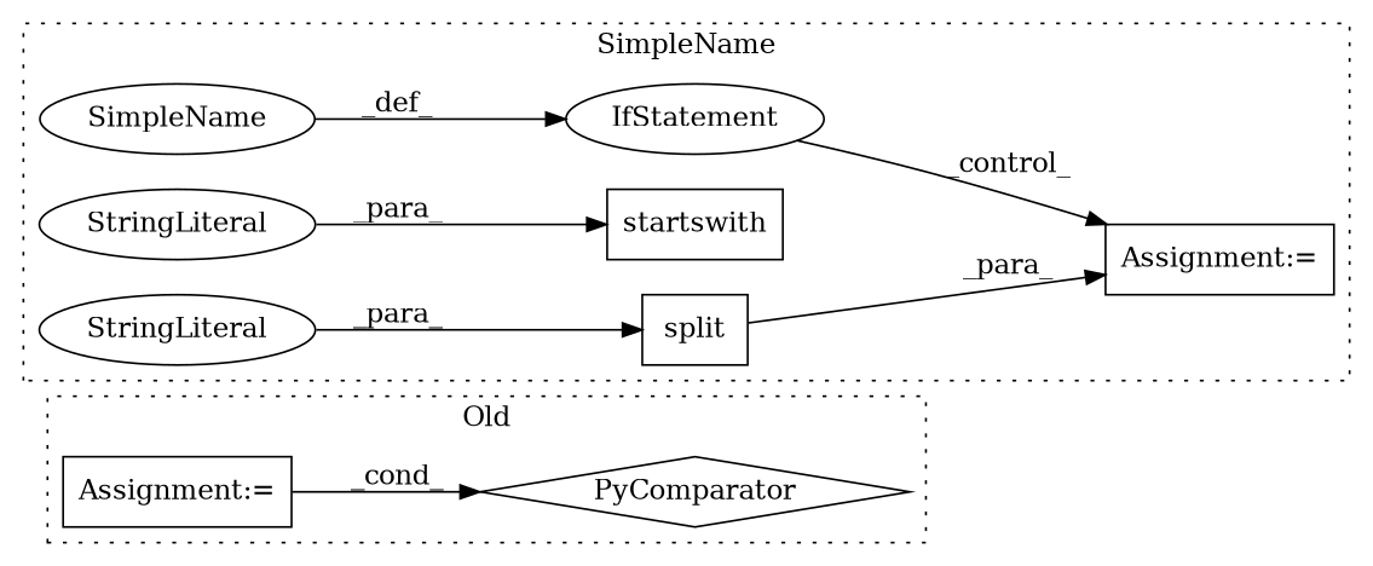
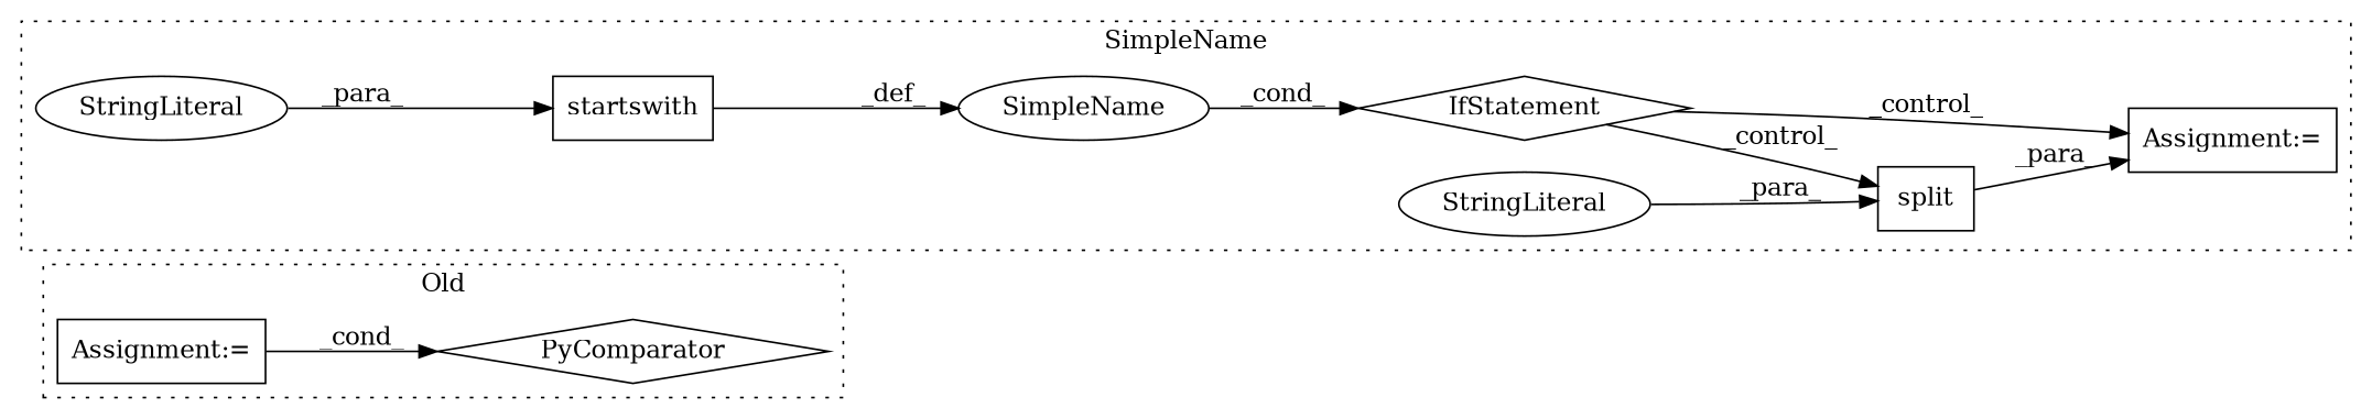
  digraph {
    rankdir=LR
    node [a=7 l=23 s=11075 shape=box]
    n1 [a=113 label=PyComparator shape=diamond]
    n2 [label="Assignment:="]
    n3 [a=32 l="11,1" label=startswith s="11065,11079"]
-   n4 [a=25 l="4,2" label=IfStatement s="11030,11114" shape=ellipse]
+   n4 [a=25 l="4,2" label=IfStatement s="11030,11114" shape=diamond]
    n5 [l=2 label="Assignment:=" s=11150]
    n6 [a=42 label=SimpleName shape=ellipse l="" s=""]
    n7 [a=45 l=3 label=StringLiteral s=11076 shape=ellipse]
    n8 [a=32 l="6,1" label=split s="11155,11182"]
    n9 [a=45 l=14 label=StringLiteral s=11161 shape=ellipse]
    subgraph cluster_1 {
      label=Old
      style=dotted
      n1
      n2
    }
    subgraph cluster_2 {
      label=SimpleName
      style=dotted
      n3
      n4
      n5
      n6
      n7
      n8
      n9
    }
    n2 -> n1 [label=_cond_]
+   n3 -> n6 [label=_def_]
    n4 -> n5 [label=_control_]
-   n6 -> n4 [label=_def_]
+   n4 -> n8 [label=_control_]
+   n6 -> n4 [label=_cond_]
    n7 -> n3 [label=_para_]
    n8 -> n5 [label=_para_]
    n9 -> n8 [label=_para_]
  }
